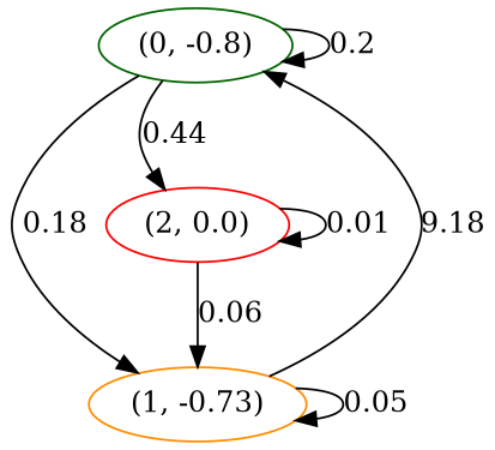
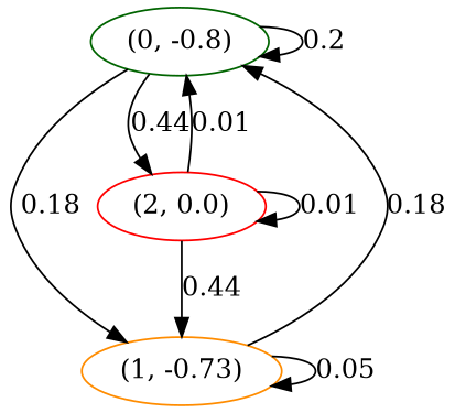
  digraph {
    n1 [color=darkgreen label="(0, -0.8)"]
    n2 [color=darkorange label="(1, -0.73)"]
    n3 [color=red label="(2, 0.0)"]
    n1 -> n1 [label=0.2]
    n1 -> n2 [label=0.18]
    n1 -> n3 [label=0.44]
-   n2 -> n1 [label=9.18]
+   n2 -> n1 [label=0.18]
    n2 -> n2 [label=0.05]
-   n3 -> n2 [label=0.06]
+   n3 -> n1 [label=0.01]
+   n3 -> n2 [label=0.44]
    n3 -> n3 [label=0.01]
  }
